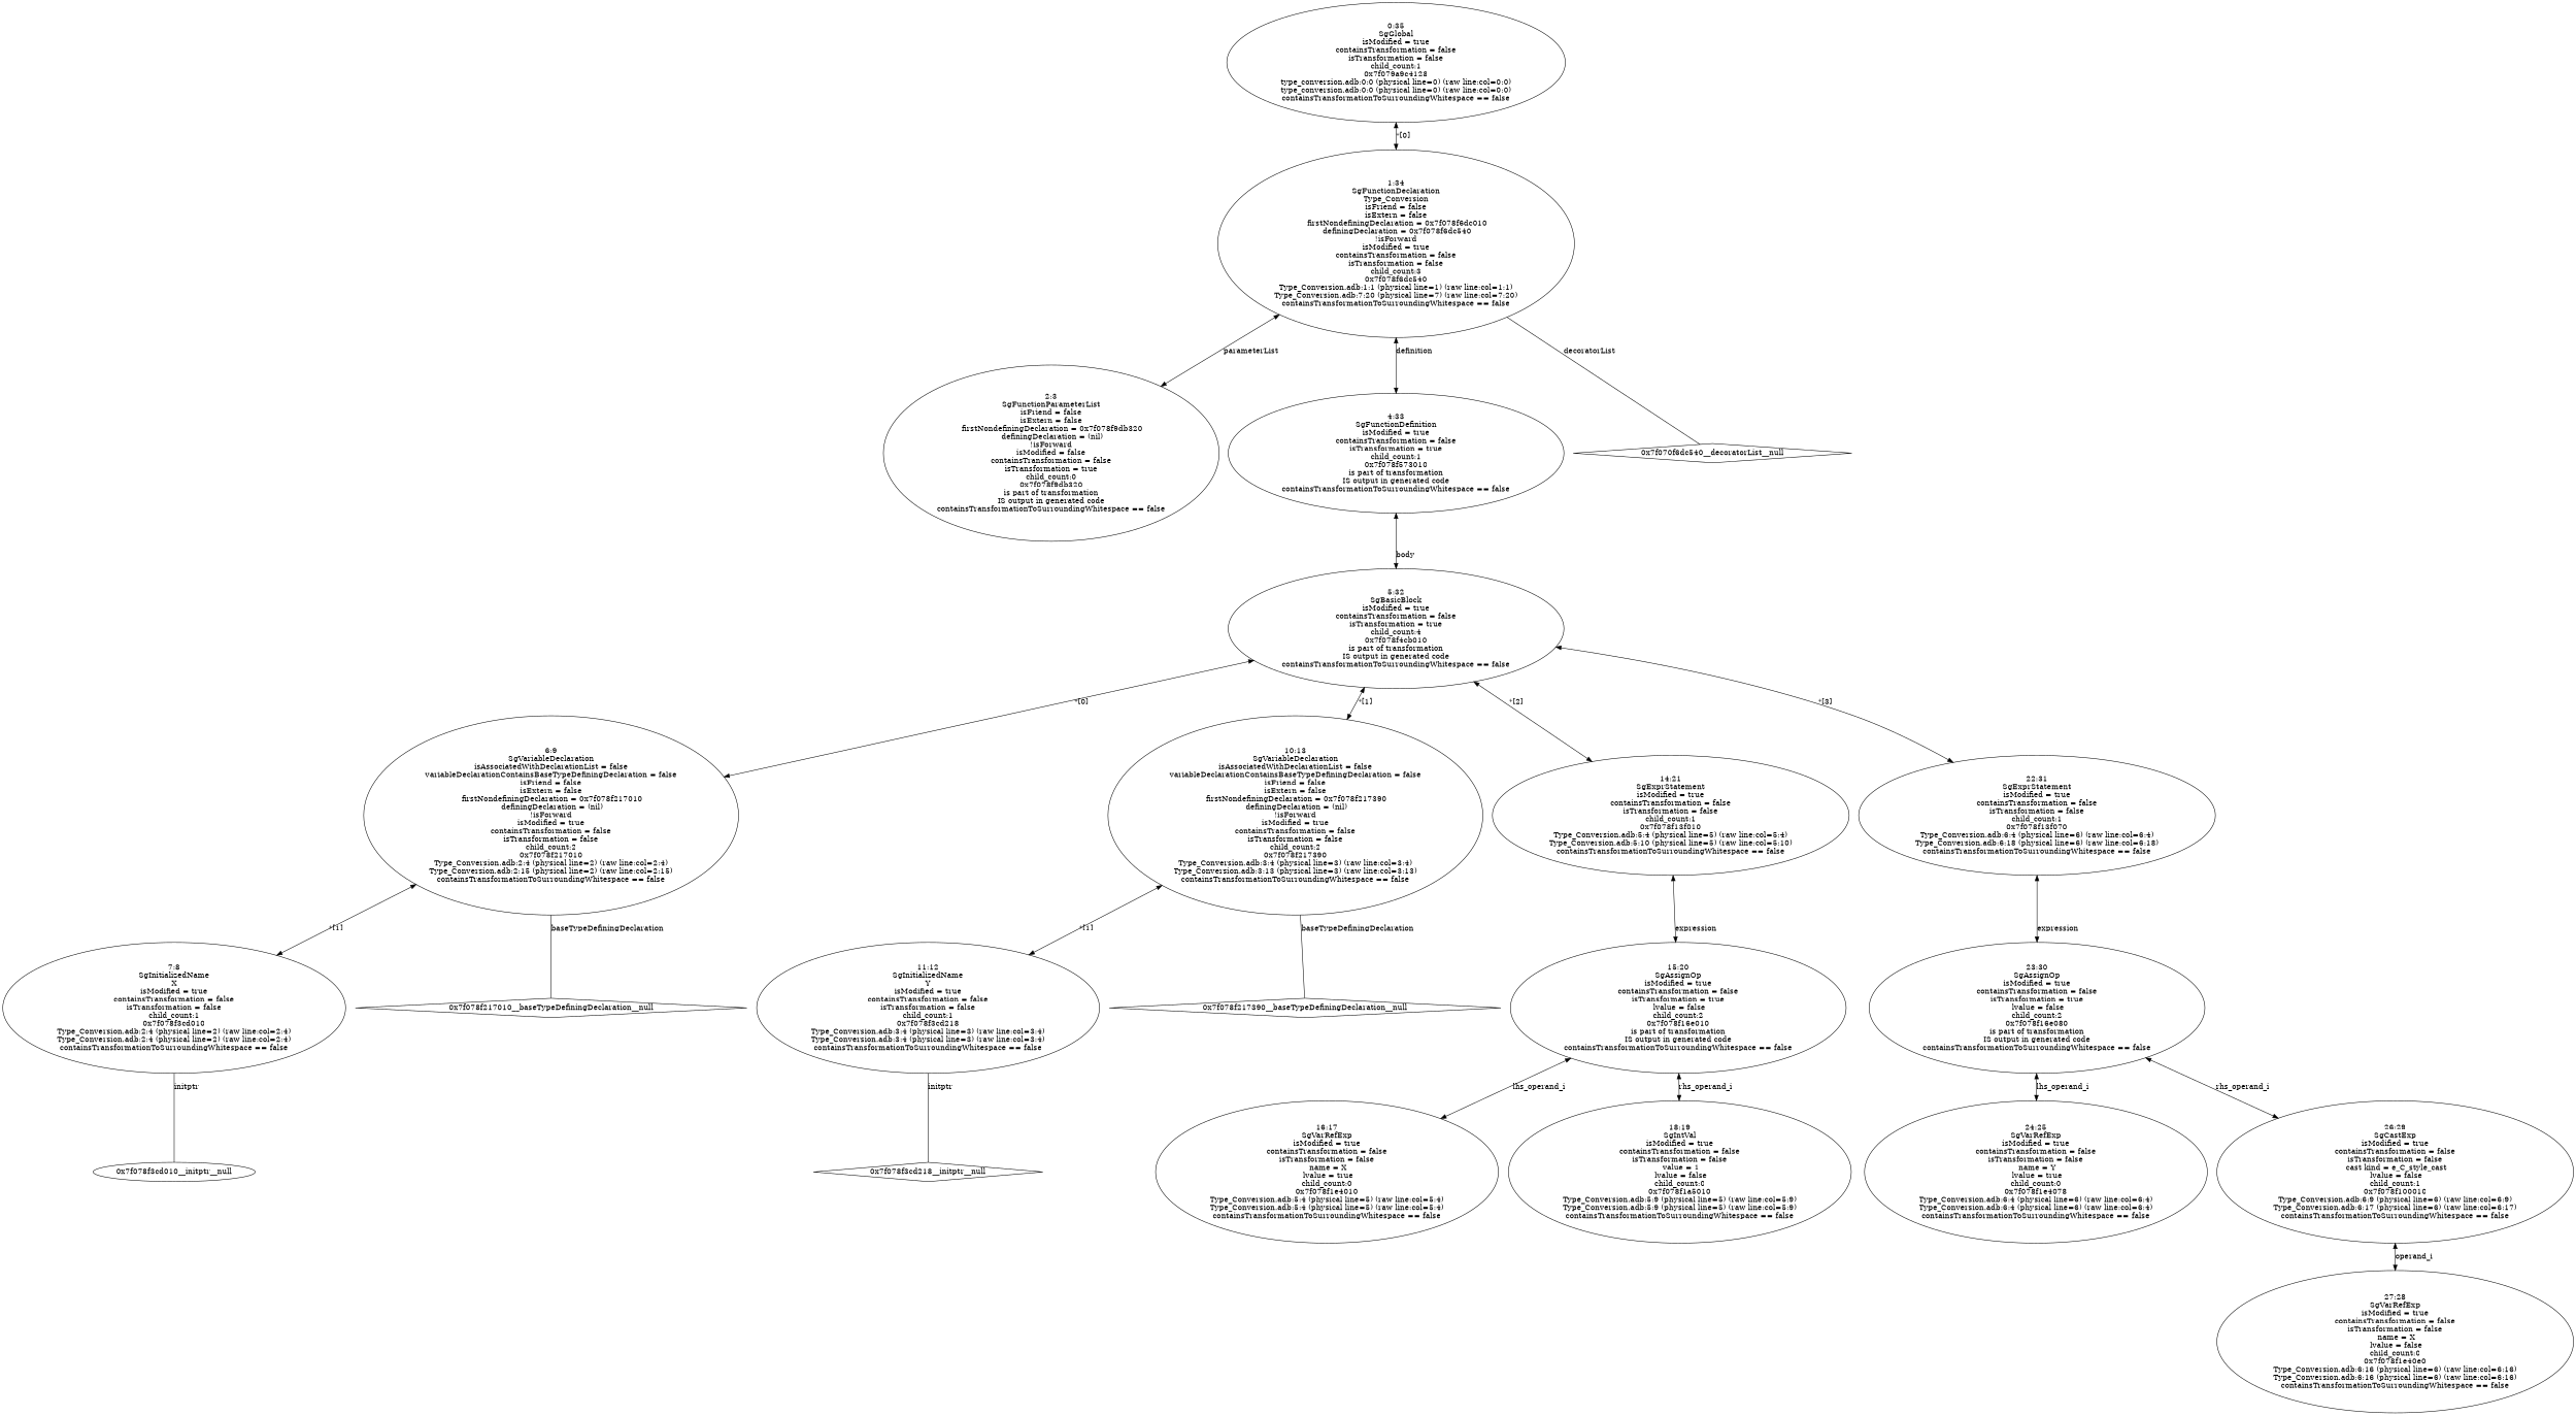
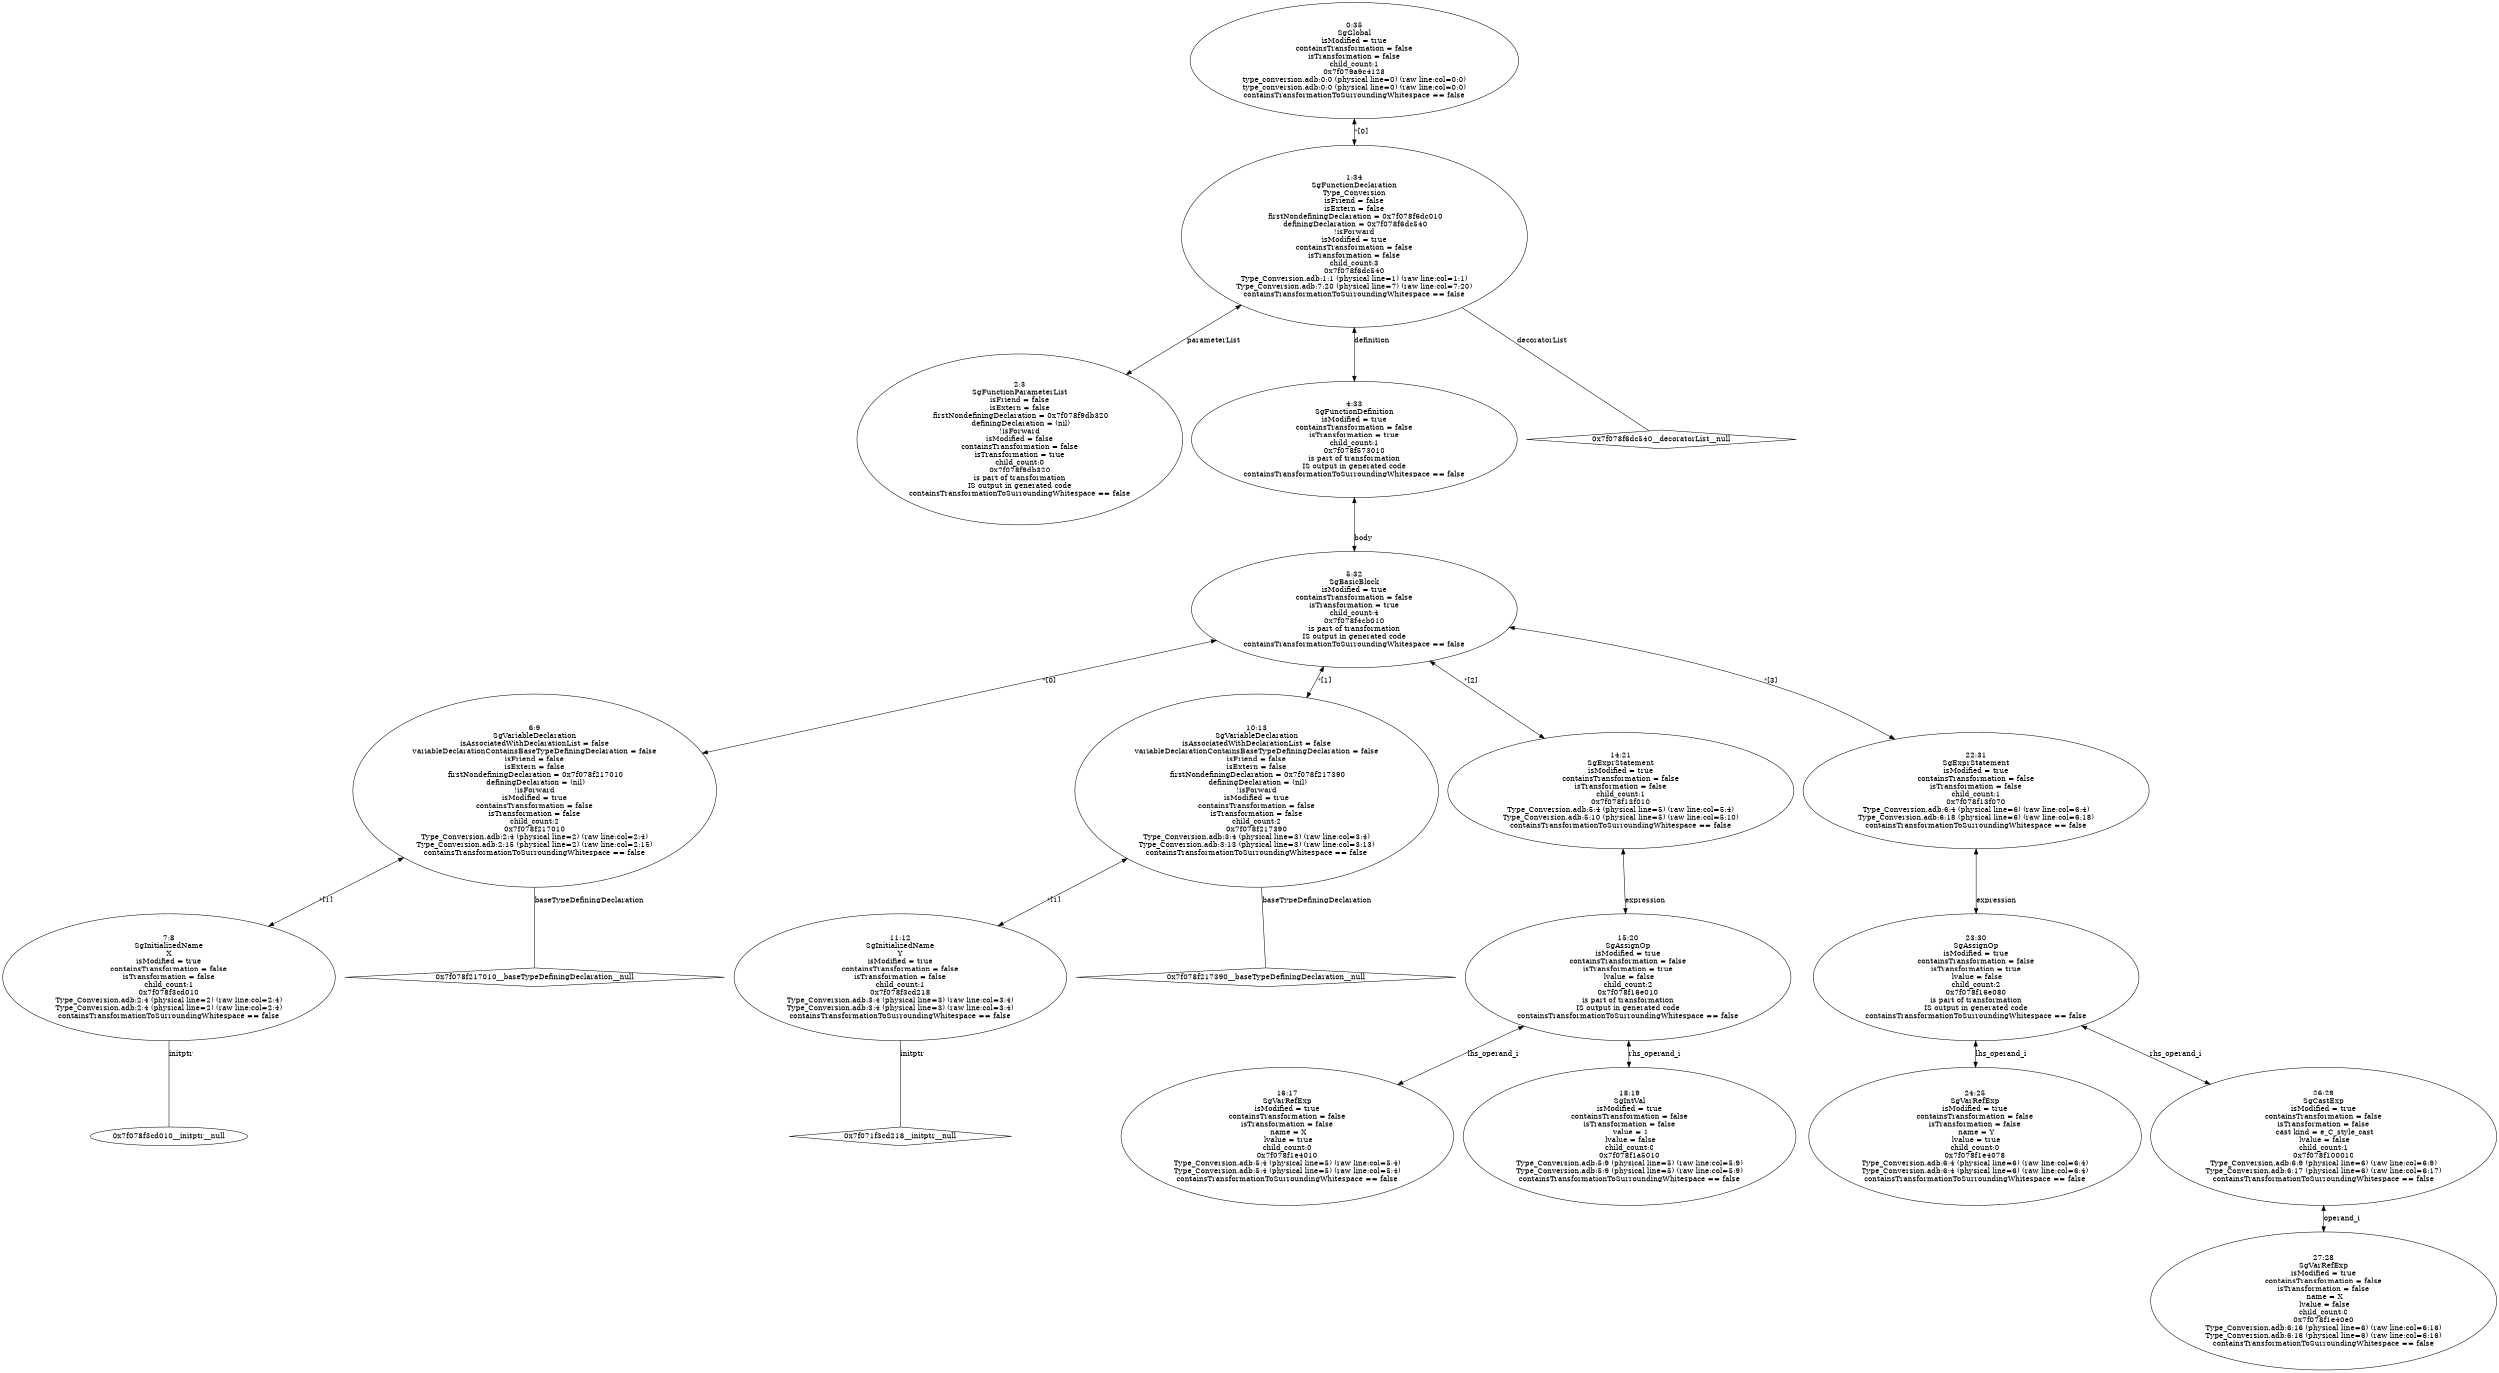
  digraph {
    edge [dir=both]
    n1 [label="2:3\nSgFunctionParameterList\n isFriend = false \n isExtern = false \n firstNondefiningDeclaration = 0x7f078f9db320\n definingDeclaration = (nil)\n!isForward\nisModified = false\ncontainsTransformation = false\nisTransformation = true\nchild_count:0\n0x7f078f9db320\nis part of transformation\nIS output in generated code\ncontainsTransformationToSurroundingWhitespace == false\n"]
    n2 [label="7:8\nSgInitializedName\nX\nisModified = true\ncontainsTransformation = false\nisTransformation = false\nchild_count:1\n0x7f078f3cd010\nType_Conversion.adb:2:4 (physical line=2) (raw line:col=2:4)\nType_Conversion.adb:2:4 (physical line=2) (raw line:col=2:4)\ncontainsTransformationToSurroundingWhitespace == false\n"]
    "0x7f078f3cd010__initptr__null" [shape=ellipse]
    n4 [label="6:9\nSgVariableDeclaration\n isAssociatedWithDeclarationList = false \n variableDeclarationContainsBaseTypeDefiningDeclaration = false \n isFriend = false \n isExtern = false \n firstNondefiningDeclaration = 0x7f078f217010\n definingDeclaration = (nil)\n!isForward\nisModified = true\ncontainsTransformation = false\nisTransformation = false\nchild_count:2\n0x7f078f217010\nType_Conversion.adb:2:4 (physical line=2) (raw line:col=2:4)\nType_Conversion.adb:2:15 (physical line=2) (raw line:col=2:15)\ncontainsTransformationToSurroundingWhitespace == false\n"]
    "0x7f078f217010__baseTypeDefiningDeclaration__null" [shape=diamond]
    n6 [label="11:12\nSgInitializedName\nY\nisModified = true\ncontainsTransformation = false\nisTransformation = false\nchild_count:1\n0x7f078f3cd218\nType_Conversion.adb:3:4 (physical line=3) (raw line:col=3:4)\nType_Conversion.adb:3:4 (physical line=3) (raw line:col=3:4)\ncontainsTransformationToSurroundingWhitespace == false\n"]
-   "0x7f078f3cd218__initptr__null" [shape=diamond]
+   "0x7f078f3cd218__initptr__null" [shape=diamond label="0x7f071f3cd218__initptr__null"]
    n8 [label="10:13\nSgVariableDeclaration\n isAssociatedWithDeclarationList = false \n variableDeclarationContainsBaseTypeDefiningDeclaration = false \n isFriend = false \n isExtern = false \n firstNondefiningDeclaration = 0x7f078f217390\n definingDeclaration = (nil)\n!isForward\nisModified = true\ncontainsTransformation = false\nisTransformation = false\nchild_count:2\n0x7f078f217390\nType_Conversion.adb:3:4 (physical line=3) (raw line:col=3:4)\nType_Conversion.adb:3:13 (physical line=3) (raw line:col=3:13)\ncontainsTransformationToSurroundingWhitespace == false\n"]
    "0x7f078f217390__baseTypeDefiningDeclaration__null" [shape=diamond]
    n10 [label="16:17\nSgVarRefExp\nisModified = true\ncontainsTransformation = false\nisTransformation = false\n name = X\n lvalue = true\nchild_count:0\n0x7f078f1e4010\nType_Conversion.adb:5:4 (physical line=5) (raw line:col=5:4)\nType_Conversion.adb:5:4 (physical line=5) (raw line:col=5:4)\ncontainsTransformationToSurroundingWhitespace == false\n"]
    n11 [label="18:19\nSgIntVal\nisModified = true\ncontainsTransformation = false\nisTransformation = false\n value = 1\n lvalue = false\nchild_count:0\n0x7f078f1a5010\nType_Conversion.adb:5:9 (physical line=5) (raw line:col=5:9)\nType_Conversion.adb:5:9 (physical line=5) (raw line:col=5:9)\ncontainsTransformationToSurroundingWhitespace == false\n"]
    n12 [label="15:20\nSgAssignOp\nisModified = true\ncontainsTransformation = false\nisTransformation = true\n lvalue = false\nchild_count:2\n0x7f078f16e010\nis part of transformation\nIS output in generated code\ncontainsTransformationToSurroundingWhitespace == false\n"]
    n13 [label="14:21\nSgExprStatement\nisModified = true\ncontainsTransformation = false\nisTransformation = false\nchild_count:1\n0x7f078f13f010\nType_Conversion.adb:5:4 (physical line=5) (raw line:col=5:4)\nType_Conversion.adb:5:10 (physical line=5) (raw line:col=5:10)\ncontainsTransformationToSurroundingWhitespace == false\n"]
    n14 [label="24:25\nSgVarRefExp\nisModified = true\ncontainsTransformation = false\nisTransformation = false\n name = Y\n lvalue = true\nchild_count:0\n0x7f078f1e4078\nType_Conversion.adb:6:4 (physical line=6) (raw line:col=6:4)\nType_Conversion.adb:6:4 (physical line=6) (raw line:col=6:4)\ncontainsTransformationToSurroundingWhitespace == false\n"]
    n15 [label="27:28\nSgVarRefExp\nisModified = true\ncontainsTransformation = false\nisTransformation = false\n name = X\n lvalue = false\nchild_count:0\n0x7f078f1e40e0\nType_Conversion.adb:6:16 (physical line=6) (raw line:col=6:16)\nType_Conversion.adb:6:16 (physical line=6) (raw line:col=6:16)\ncontainsTransformationToSurroundingWhitespace == false\n"]
    n16 [label="26:29\nSgCastExp\nisModified = true\ncontainsTransformation = false\nisTransformation = false\n cast kind = e_C_style_cast\n lvalue = false\nchild_count:1\n0x7f078f100010\nType_Conversion.adb:6:9 (physical line=6) (raw line:col=6:9)\nType_Conversion.adb:6:17 (physical line=6) (raw line:col=6:17)\ncontainsTransformationToSurroundingWhitespace == false\n"]
    n17 [label="23:30\nSgAssignOp\nisModified = true\ncontainsTransformation = false\nisTransformation = true\n lvalue = false\nchild_count:2\n0x7f078f16e080\nis part of transformation\nIS output in generated code\ncontainsTransformationToSurroundingWhitespace == false\n"]
    n18 [label="22:31\nSgExprStatement\nisModified = true\ncontainsTransformation = false\nisTransformation = false\nchild_count:1\n0x7f078f13f070\nType_Conversion.adb:6:4 (physical line=6) (raw line:col=6:4)\nType_Conversion.adb:6:18 (physical line=6) (raw line:col=6:18)\ncontainsTransformationToSurroundingWhitespace == false\n"]
    n19 [label="5:32\nSgBasicBlock\nisModified = true\ncontainsTransformation = false\nisTransformation = true\nchild_count:4\n0x7f078f4cb010\nis part of transformation\nIS output in generated code\ncontainsTransformationToSurroundingWhitespace == false\n"]
    n20 [label="4:33\nSgFunctionDefinition\nisModified = true\ncontainsTransformation = false\nisTransformation = true\nchild_count:1\n0x7f078f573010\nis part of transformation\nIS output in generated code\ncontainsTransformationToSurroundingWhitespace == false\n"]
    n21 [label="1:34\nSgFunctionDeclaration\nType_Conversion\n isFriend = false \n isExtern = false \n firstNondefiningDeclaration = 0x7f078f6dc010\n definingDeclaration = 0x7f078f6dc540\n!isForward\nisModified = true\ncontainsTransformation = false\nisTransformation = false\nchild_count:3\n0x7f078f6dc540\nType_Conversion.adb:1:1 (physical line=1) (raw line:col=1:1)\nType_Conversion.adb:7:20 (physical line=7) (raw line:col=7:20)\ncontainsTransformationToSurroundingWhitespace == false\n"]
-   "0x7f078f6dc540__decoratorList__null" [shape=diamond label="0x7f070f6dc540__decoratorList__null"]
+   "0x7f078f6dc540__decoratorList__null" [shape=diamond]
    n23 [label="0:35\nSgGlobal\nisModified = true\ncontainsTransformation = false\nisTransformation = false\nchild_count:1\n0x7f079a9c4128\ntype_conversion.adb:0:0 (physical line=0) (raw line:col=0:0)\ntype_conversion.adb:0:0 (physical line=0) (raw line:col=0:0)\ncontainsTransformationToSurroundingWhitespace == false\n"]
    n2 -> "0x7f078f3cd010__initptr__null" [dir=none label=initptr]
    n4 -> n2 [label="*[1]"]
    n4 -> "0x7f078f217010__baseTypeDefiningDeclaration__null" [dir=none label=baseTypeDefiningDeclaration]
    n6 -> "0x7f078f3cd218__initptr__null" [dir=none label=initptr]
    n8 -> n6 [label="*[1]"]
    n8 -> "0x7f078f217390__baseTypeDefiningDeclaration__null" [dir=none label=baseTypeDefiningDeclaration]
    n12 -> n10 [label=lhs_operand_i]
    n12 -> n11 [label=rhs_operand_i]
    n13 -> n12 [label=expression]
    n16 -> n15 [label=operand_i]
    n17 -> n14 [label=lhs_operand_i]
    n17 -> n16 [label=rhs_operand_i]
    n18 -> n17 [label=expression]
    n19 -> n4 [label="*[0]"]
    n19 -> n8 [label="*[1]"]
    n19 -> n13 [label="*[2]"]
    n19 -> n18 [label="*[3]"]
    n20 -> n19 [label=body]
    n21 -> n1 [label=parameterList]
    n21 -> n20 [label=definition]
    n21 -> "0x7f078f6dc540__decoratorList__null" [dir=none label=decoratorList]
    n23 -> n21 [label="*[0]"]
  }
